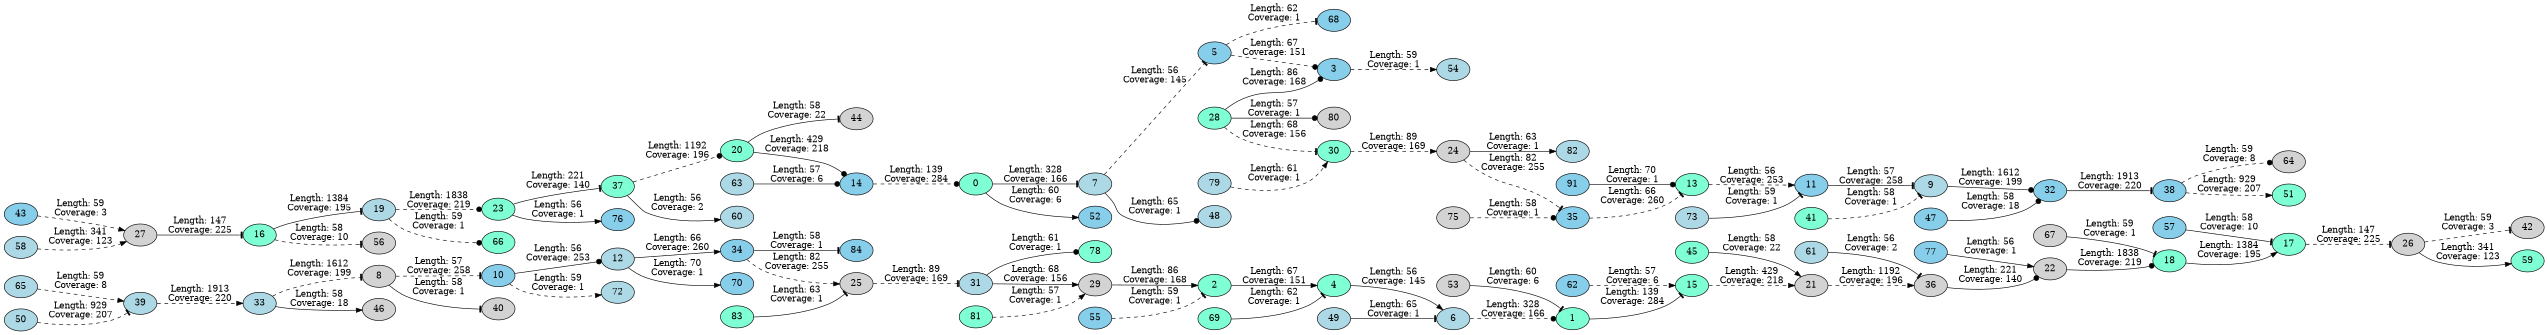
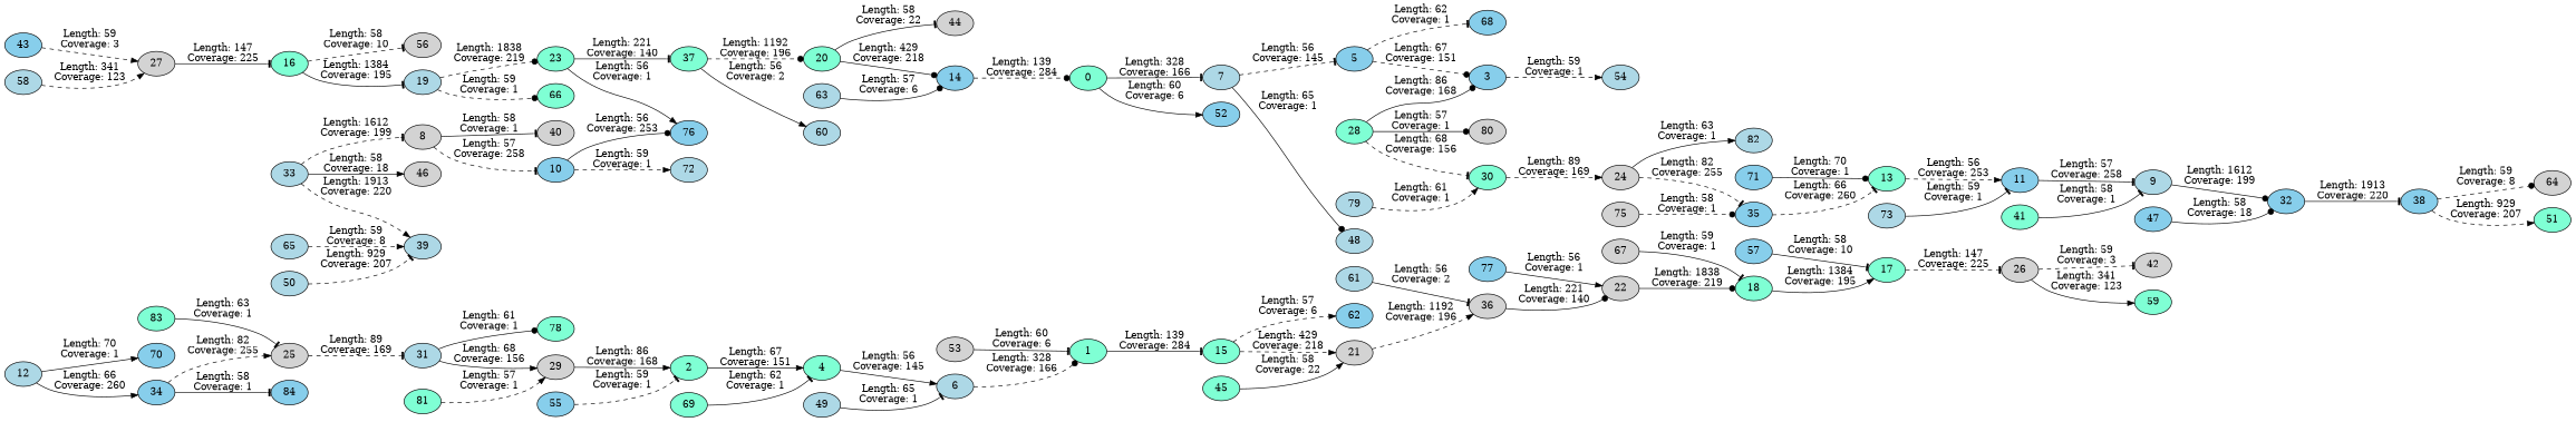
  digraph {
    rankdir=LR
    node [fillcolor=aquamarine style=filled]
    edge [arrowhead=tee style=solid]
    6 [fillcolor=lightblue]
    4
    1
    15
    21 [fillcolor=lightgrey]
    62 [fillcolor=skyblue]
    7 [fillcolor=lightblue]
    5 [fillcolor=skyblue]
    48 [fillcolor=lightblue]
    3 [fillcolor=skyblue]
    68 [fillcolor=skyblue]
    54 [fillcolor=lightblue]
    28
    30
    80 [fillcolor=lightgrey]
    10 [fillcolor=skyblue]
    12 [fillcolor=lightblue]
    72 [fillcolor=lightblue]
    34 [fillcolor=skyblue]
    70 [fillcolor=skyblue]
    25 [fillcolor=lightgrey]
    n22 [fillcolor=skyblue label=84]
    31 [fillcolor=lightblue]
    11 [fillcolor=skyblue]
    13
    9 [fillcolor=lightblue]
    32 [fillcolor=skyblue]
    38 [fillcolor=skyblue]
    60 [fillcolor=lightblue]
    37
    20
    44 [fillcolor=lightgrey]
    14 [fillcolor=skyblue]
    0
    61 [fillcolor=lightblue]
    36 [fillcolor=lightgrey]
    22 [fillcolor=lightgrey]
    18
    17
    23
    76 [fillcolor=skyblue]
    77 [fillcolor=skyblue]
    26 [fillcolor=lightgrey]
    2
    24 [fillcolor=lightgrey]
    8 [fillcolor=lightgrey]
    40 [fillcolor=lightgrey]
    64 [fillcolor=lightgrey]
    51
    52 [fillcolor=skyblue]
    45
    35 [fillcolor=skyblue]
    82 [fillcolor=lightblue]
    29 [fillcolor=lightgrey]
    78
    27 [fillcolor=lightgrey]
    16
    19 [fillcolor=lightblue]
    56 [fillcolor=lightgrey]
    66
    42 [fillcolor=lightgrey]
    59
    41
    43 [fillcolor=skyblue]
    33 [fillcolor=lightblue]
    46 [fillcolor=lightgrey]
    47 [fillcolor=skyblue]
    65 [fillcolor=lightblue]
    39 [fillcolor=lightblue]
    50 [fillcolor=lightblue]
    63 [fillcolor=lightblue]
    58 [fillcolor=lightblue]
    57 [fillcolor=skyblue]
    49 [fillcolor=lightblue]
    53 [fillcolor=lightgrey]
    55 [fillcolor=skyblue]
    67 [fillcolor=lightgrey]
    69
-   71 [fillcolor=skyblue label=91]
+   71 [fillcolor=skyblue]
    73 [fillcolor=lightblue]
    75 [fillcolor=lightgrey]
    79 [fillcolor=lightblue]
    81
    83
    6 -> 1 [arrowhead=dot label="Length: 328\nCoverage: 166" style=dashed]
    4 -> 6 [arrowhead=normal label="Length: 56\nCoverage: 145"]
    1 -> 15 [label="Length: 139\nCoverage: 284"]
    15 -> 21 [arrowhead=normal label="Length: 429\nCoverage: 218" style=dashed]
-   62 -> 15 [arrowhead=normal label="Length: 57\nCoverage: 6" style=dashed]
+   15 -> 62 [arrowhead=normal label="Length: 57\nCoverage: 6" style=dashed]
    21 -> 36 [arrowhead=normal label="Length: 1192\nCoverage: 196" style=dashed]
    7 -> 5 [label="Length: 56\nCoverage: 145" style=dashed]
    7 -> 48 [arrowhead=dot label="Length: 65\nCoverage: 1"]
    5 -> 3 [arrowhead=dot label="Length: 67\nCoverage: 151" style=dashed]
    5 -> 68 [label="Length: 62\nCoverage: 1" style=dashed]
    3 -> 54 [arrowhead=normal label="Length: 59\nCoverage: 1" style=dashed]
    28 -> 3 [arrowhead=dot label="Length: 86\nCoverage: 168"]
    28 -> 30 [label="Length: 68\nCoverage: 156" style=dashed]
    28 -> 80 [arrowhead=dot label="Length: 57\nCoverage: 1"]
    30 -> 24 [arrowhead=normal label="Length: 89\nCoverage: 169" style=dashed]
-   10 -> 12 [arrowhead=dot label="Length: 56\nCoverage: 253"]
+   10 -> 76 [arrowhead=dot label="Length: 56\nCoverage: 253"]
    10 -> 72 [arrowhead=normal label="Length: 59\nCoverage: 1" style=dashed]
    12 -> 34 [arrowhead=normal label="Length: 66\nCoverage: 260"]
    12 -> 70 [arrowhead=normal label="Length: 70\nCoverage: 1"]
    34 -> 25 [arrowhead=normal label="Length: 82\nCoverage: 255" style=dashed]
    34 -> n22 [label="Length: 58\nCoverage: 1"]
    25 -> 31 [label="Length: 89\nCoverage: 169" style=dashed]
    31 -> 29 [arrowhead=normal label="Length: 68\nCoverage: 156"]
    31 -> 78 [arrowhead=dot label="Length: 61\nCoverage: 1"]
    11 -> 9 [label="Length: 57\nCoverage: 258"]
    13 -> 11 [arrowhead=normal label="Length: 56\nCoverage: 253" style=dashed]
    9 -> 32 [arrowhead=dot label="Length: 1612\nCoverage: 199"]
    32 -> 38 [label="Length: 1913\nCoverage: 220"]
    38 -> 64 [arrowhead=dot label="Length: 59\nCoverage: 8" style=dashed]
    38 -> 51 [arrowhead=normal label="Length: 929\nCoverage: 207" style=dashed]
    37 -> 60 [arrowhead=normal label="Length: 56\nCoverage: 2"]
    37 -> 20 [arrowhead=dot label="Length: 1192\nCoverage: 196" style=dashed]
    20 -> 44 [label="Length: 58\nCoverage: 22"]
    20 -> 14 [arrowhead=dot label="Length: 429\nCoverage: 218"]
    14 -> 0 [arrowhead=dot label="Length: 139\nCoverage: 284" style=dashed]
    0 -> 7 [label="Length: 328\nCoverage: 166"]
    0 -> 52 [arrowhead=normal label="Length: 60\nCoverage: 6"]
    61 -> 36 [label="Length: 56\nCoverage: 2"]
    36 -> 22 [arrowhead=dot label="Length: 221\nCoverage: 140"]
    22 -> 18 [arrowhead=dot label="Length: 1838\nCoverage: 219"]
    18 -> 17 [arrowhead=normal label="Length: 1384\nCoverage: 195"]
    17 -> 26 [label="Length: 147\nCoverage: 225" style=dashed]
    23 -> 37 [label="Length: 221\nCoverage: 140"]
    23 -> 76 [arrowhead=normal label="Length: 56\nCoverage: 1"]
    77 -> 22 [arrowhead=normal label="Length: 56\nCoverage: 1"]
    26 -> 42 [label="Length: 59\nCoverage: 3" style=dashed]
    26 -> 59 [arrowhead=normal label="Length: 341\nCoverage: 123"]
    2 -> 4 [arrowhead=normal label="Length: 67\nCoverage: 151"]
    24 -> 35 [label="Length: 82\nCoverage: 255" style=dashed]
    24 -> 82 [arrowhead=normal label="Length: 63\nCoverage: 1"]
    8 -> 10 [label="Length: 57\nCoverage: 258" style=dashed]
    8 -> 40 [label="Length: 58\nCoverage: 1"]
    45 -> 21 [arrowhead=normal label="Length: 58\nCoverage: 22"]
    35 -> 13 [label="Length: 66\nCoverage: 260" style=dashed]
    29 -> 2 [arrowhead=normal label="Length: 86\nCoverage: 168"]
    27 -> 16 [label="Length: 147\nCoverage: 225"]
    16 -> 19 [label="Length: 1384\nCoverage: 195"]
    16 -> 56 [label="Length: 58\nCoverage: 10" style=dashed]
    19 -> 23 [arrowhead=dot label="Length: 1838\nCoverage: 219" style=dashed]
    19 -> 66 [arrowhead=dot label="Length: 59\nCoverage: 1" style=dashed]
-   41 -> 9 [label="Length: 58\nCoverage: 1" style=dashed]
+   41 -> 9 [label="Length: 58\nCoverage: 1"]
    43 -> 27 [arrowhead=normal label="Length: 59\nCoverage: 3" style=dashed]
    33 -> 8 [label="Length: 1612\nCoverage: 199" style=dashed]
    33 -> 46 [arrowhead=normal label="Length: 58\nCoverage: 18"]
    47 -> 32 [arrowhead=dot label="Length: 58\nCoverage: 18"]
    65 -> 39 [arrowhead=normal label="Length: 59\nCoverage: 8" style=dashed]
-   39 -> 33 [arrowhead=normal label="Length: 1913\nCoverage: 220" style=dashed]
+   33 -> 39 [arrowhead=normal label="Length: 1913\nCoverage: 220" style=dashed]
    50 -> 39 [label="Length: 929\nCoverage: 207" style=dashed]
    63 -> 14 [arrowhead=dot label="Length: 57\nCoverage: 6"]
    58 -> 27 [arrowhead=normal label="Length: 341\nCoverage: 123" style=dashed]
    57 -> 17 [label="Length: 58\nCoverage: 10"]
    49 -> 6 [label="Length: 65\nCoverage: 1"]
    53 -> 1 [label="Length: 60\nCoverage: 6"]
    55 -> 2 [label="Length: 59\nCoverage: 1" style=dashed]
    67 -> 18 [label="Length: 59\nCoverage: 1"]
    69 -> 4 [label="Length: 62\nCoverage: 1"]
    71 -> 13 [arrowhead=dot label="Length: 70\nCoverage: 1"]
    73 -> 11 [label="Length: 59\nCoverage: 1"]
    75 -> 35 [arrowhead=dot label="Length: 58\nCoverage: 1" style=dashed]
    79 -> 30 [arrowhead=normal label="Length: 61\nCoverage: 1" style=dashed]
    81 -> 29 [arrowhead=normal label="Length: 57\nCoverage: 1" style=dashed]
    83 -> 25 [label="Length: 63\nCoverage: 1"]
  }
